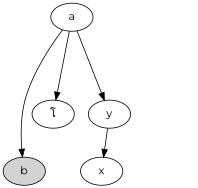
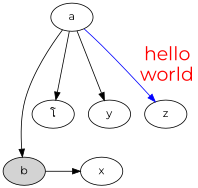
  digraph {
    fontname=Montserrat
    node [fontname=Montserrat]
    edge [fontname=Montserrat]
    b [sntcolor=red style=filled]
    x
    a
    "โ"
    y
+   z
    subgraph sub_1 {
      rank=same
      b
      x
    }
-   y -> x
+   b -> x
    a -> b
    a -> "โ"
    a -> y
+   a -> z [color=blue fontcolor=red fontsize=24 label="hello\nworld" style=filled]
  }
